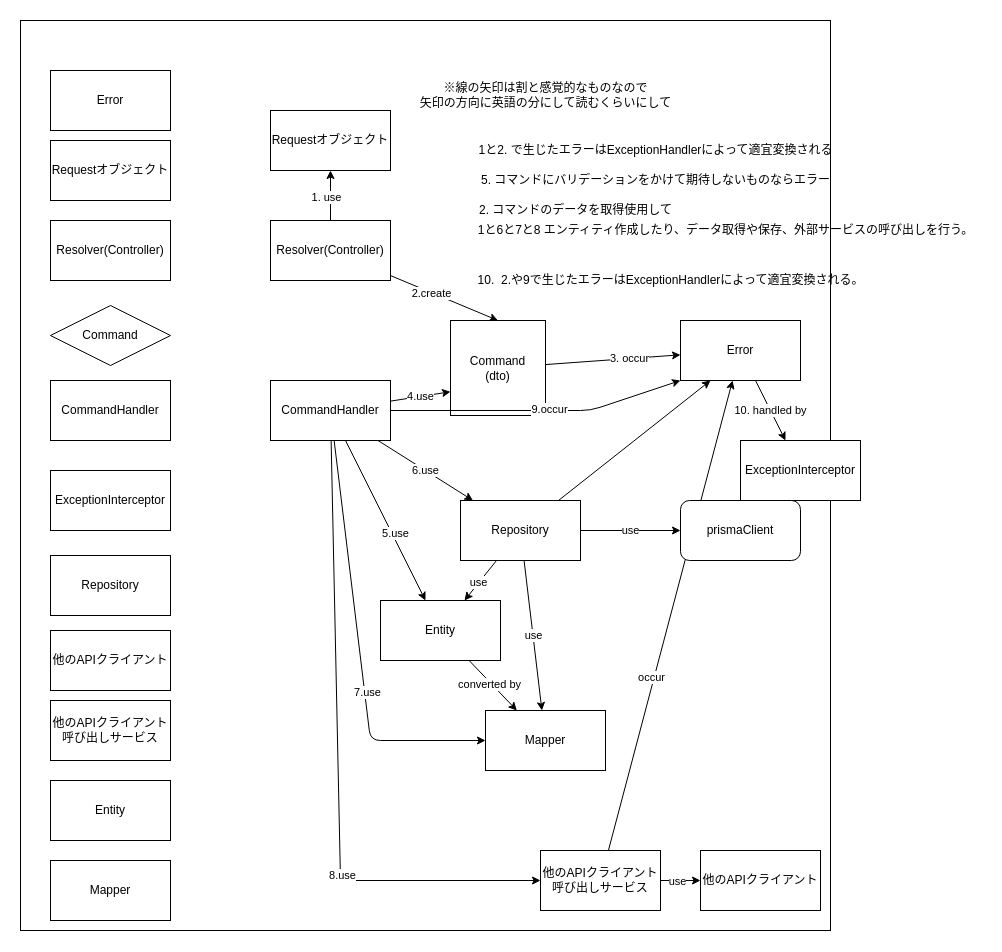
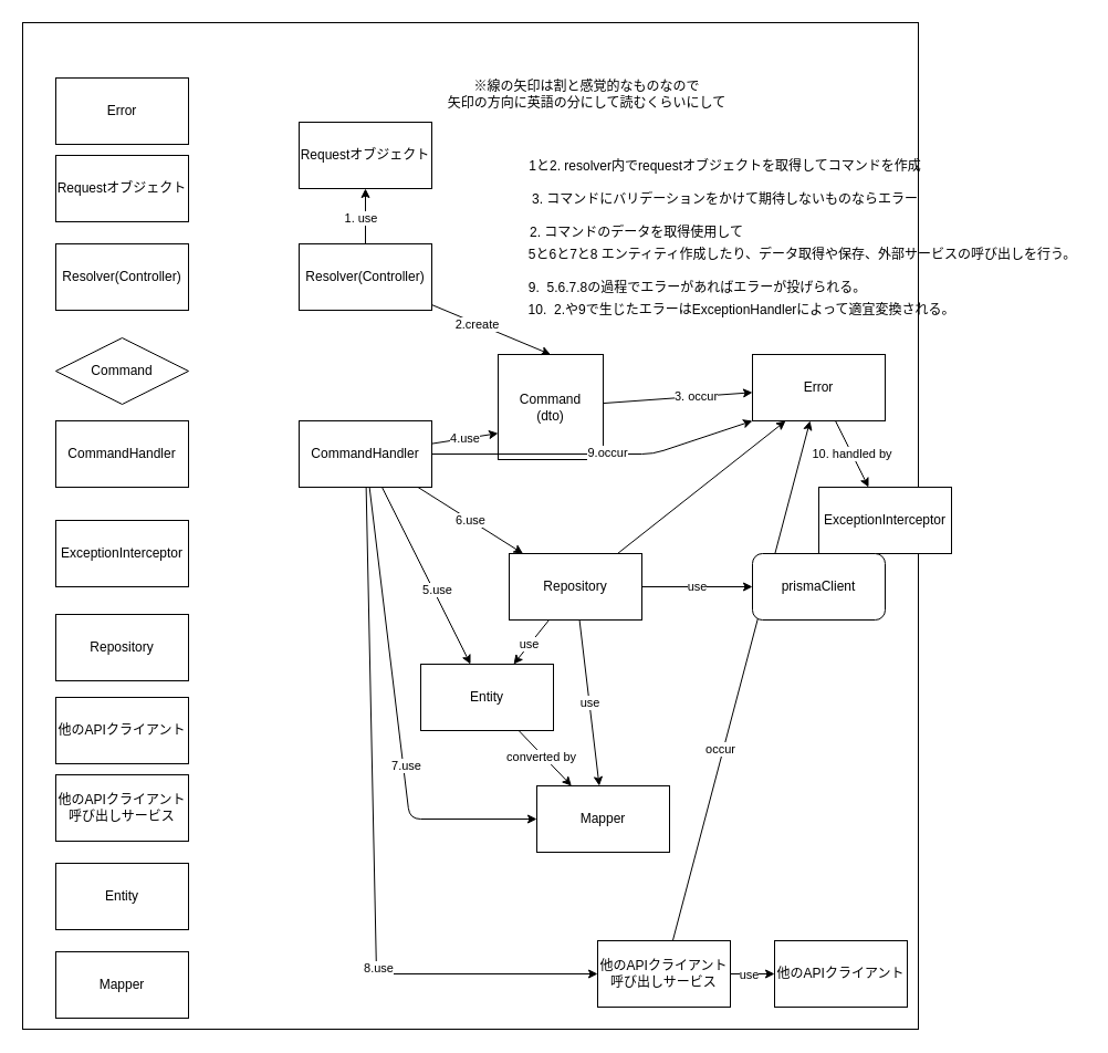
  <mxCell id="0" />
  <mxCell id="1" parent="0" />
  <mxCell id="2" value="" style="whiteSpace=wrap;html=1;" parent="1" vertex="1"><mxGeometry x="20" y="20" width="810" height="910" as="geometry" /></mxCell>
  <mxCell id="3" value="Command" style="rhombus;whiteSpace=wrap;html=1;" parent="1" vertex="1"><mxGeometry x="50" y="305" width="120" height="60" as="geometry" /></mxCell>
  <mxCell id="4" value="Requestオブジェクト" style="whiteSpace=wrap;html=1;" parent="1" vertex="1"><mxGeometry x="50" y="140" width="120" height="60" as="geometry" /></mxCell>
  <mxCell id="5" value="Error" style="whiteSpace=wrap;html=1;" parent="1" vertex="1"><mxGeometry x="50" y="70" width="120" height="60" as="geometry" /></mxCell>
  <mxCell id="6" value="CommandHandler" style="whiteSpace=wrap;html=1;" parent="1" vertex="1"><mxGeometry x="50" y="380" width="120" height="60" as="geometry" /></mxCell>
  <mxCell id="7" value="ExceptionInterceptor" style="whiteSpace=wrap;html=1;" parent="1" vertex="1"><mxGeometry x="50" y="470" width="120" height="60" as="geometry" /></mxCell>
  <mxCell id="8" value="Repository" style="whiteSpace=wrap;html=1;" parent="1" vertex="1"><mxGeometry x="50" y="555" width="120" height="60" as="geometry" /></mxCell>
  <mxCell id="9" value="他のAPIクライアント" style="whiteSpace=wrap;html=1;" parent="1" vertex="1"><mxGeometry x="50" y="630" width="120" height="60" as="geometry" /></mxCell>
  <mxCell id="10" value="他のAPIクライアント呼び出しサービス" style="whiteSpace=wrap;html=1;" parent="1" vertex="1"><mxGeometry x="50" y="700" width="120" height="60" as="geometry" /></mxCell>
  <mxCell id="11" value="Resolver(Controller)" style="whiteSpace=wrap;html=1;" parent="1" vertex="1"><mxGeometry x="50" y="220" width="120" height="60" as="geometry" /></mxCell>
  <mxCell id="12" value="Entity" style="whiteSpace=wrap;html=1;" parent="1" vertex="1"><mxGeometry x="50" y="780" width="120" height="60" as="geometry" /></mxCell>
  <mxCell id="13" value="Mapper" style="whiteSpace=wrap;html=1;" parent="1" vertex="1"><mxGeometry x="50" y="860" width="120" height="60" as="geometry" /></mxCell>
  <mxCell id="14" style="edgeStyle=none;html=1;" parent="1" source="16" target="19" edge="1"><mxGeometry relative="1" as="geometry" /></mxCell>
  <mxCell id="15" value="3. occur" style="edgeLabel;html=1;align=center;verticalAlign=middle;resizable=0;points=[];" parent="14" vertex="1" connectable="0"><mxGeometry x="0.237" y="1" relative="1" as="geometry"><mxPoint as="offset" /></mxGeometry></mxCell>
  <mxCell id="16" value="Command&lt;br&gt;(dto)" style="whiteSpace=wrap;html=1;" parent="1" vertex="1"><mxGeometry x="450" y="320" width="95" height="95" as="geometry" /></mxCell>
  <mxCell id="17" value="Requestオブジェクト" style="whiteSpace=wrap;html=1;" parent="1" vertex="1"><mxGeometry x="270" y="110" width="120" height="60" as="geometry" /></mxCell>
  <mxCell id="18" value="10. handled by" style="edgeStyle=none;html=1;" parent="1" source="19" target="31" edge="1"><mxGeometry relative="1" as="geometry" /></mxCell>
  <mxCell id="19" value="Error" style="whiteSpace=wrap;html=1;" parent="1" vertex="1"><mxGeometry x="680" y="320" width="120" height="60" as="geometry" /></mxCell>
  <mxCell id="20" value="4.use" style="edgeStyle=none;html=1;entryX=0;entryY=0.75;entryDx=0;entryDy=0;" parent="1" source="30" target="16" edge="1"><mxGeometry relative="1" as="geometry" /></mxCell>
  <mxCell id="21" style="edgeStyle=none;html=1;entryX=0;entryY=1;entryDx=0;entryDy=0;" parent="1" source="30" target="19" edge="1"><mxGeometry relative="1" as="geometry"><Array as="points"><mxPoint x="590" y="410" /></Array></mxGeometry></mxCell>
  <mxCell id="22" value="9.occur" style="edgeLabel;html=1;align=center;verticalAlign=middle;resizable=0;points=[];" parent="21" vertex="1" connectable="0"><mxGeometry x="0.074" y="2" relative="1" as="geometry"><mxPoint as="offset" /></mxGeometry></mxCell>
  <mxCell id="23" value="6.use" style="edgeStyle=none;html=1;" parent="1" source="30" target="37" edge="1"><mxGeometry relative="1" as="geometry" /></mxCell>
  <mxCell id="24" style="edgeStyle=none;html=1;" parent="1" source="30" target="43" edge="1"><mxGeometry relative="1" as="geometry"><mxPoint x="220" y="670" as="targetPoint" /><Array as="points"><mxPoint x="340" y="880" /></Array></mxGeometry></mxCell>
  <mxCell id="25" value="8.use" style="edgeLabel;html=1;align=center;verticalAlign=middle;resizable=0;points=[];" parent="24" vertex="1" connectable="0"><mxGeometry x="0.36" y="2" relative="1" as="geometry"><mxPoint as="offset" /></mxGeometry></mxCell>
  <mxCell id="26" style="edgeStyle=none;html=1;" parent="1" source="30" target="52" edge="1"><mxGeometry relative="1" as="geometry" /></mxCell>
  <mxCell id="27" value="5.use" style="edgeLabel;html=1;align=center;verticalAlign=middle;resizable=0;points=[];" parent="26" vertex="1" connectable="0"><mxGeometry x="0.19" y="2" relative="1" as="geometry"><mxPoint y="-1" as="offset" /></mxGeometry></mxCell>
  <mxCell id="28" style="edgeStyle=none;html=1;" parent="1" source="30" target="53" edge="1"><mxGeometry relative="1" as="geometry"><Array as="points"><mxPoint x="370" y="740" /></Array></mxGeometry></mxCell>
  <mxCell id="29" value="7.use" style="edgeLabel;html=1;align=center;verticalAlign=middle;resizable=0;points=[];" parent="28" vertex="1" connectable="0"><mxGeometry x="0.216" y="2" relative="1" as="geometry"><mxPoint as="offset" /></mxGeometry></mxCell>
  <mxCell id="30" value="CommandHandler" style="whiteSpace=wrap;html=1;" parent="1" vertex="1"><mxGeometry x="270" y="380" width="120" height="60" as="geometry" /></mxCell>
  <mxCell id="31" value="ExceptionInterceptor" style="whiteSpace=wrap;html=1;" parent="1" vertex="1"><mxGeometry x="740" y="440" width="120" height="60" as="geometry" /></mxCell>
  <mxCell id="32" value="use" style="edgeStyle=none;html=1;entryX=0;entryY=0.5;entryDx=0;entryDy=0;" parent="1" source="37" target="49" edge="1"><mxGeometry relative="1" as="geometry" /></mxCell>
  <mxCell id="33" style="edgeStyle=none;html=1;entryX=0.25;entryY=1;entryDx=0;entryDy=0;" parent="1" source="37" target="19" edge="1"><mxGeometry relative="1" as="geometry" /></mxCell>
  <mxCell id="34" style="edgeStyle=none;html=1;" parent="1" source="37" target="52" edge="1"><mxGeometry relative="1" as="geometry" /></mxCell>
  <mxCell id="35" value="use" style="edgeLabel;html=1;align=center;verticalAlign=middle;resizable=0;points=[];" parent="34" vertex="1" connectable="0"><mxGeometry x="0.145" y="-1" relative="1" as="geometry"><mxPoint y="-1" as="offset" /></mxGeometry></mxCell>
  <mxCell id="36" value="use" style="edgeStyle=none;html=1;" parent="1" source="37" target="53" edge="1"><mxGeometry relative="1" as="geometry" /></mxCell>
  <mxCell id="37" value="Repository" style="whiteSpace=wrap;html=1;" parent="1" vertex="1"><mxGeometry x="460" y="500" width="120" height="60" as="geometry" /></mxCell>
  <mxCell id="38" value="他のAPIクライアント" style="whiteSpace=wrap;html=1;" parent="1" vertex="1"><mxGeometry x="700" y="850" width="120" height="60" as="geometry" /></mxCell>
  <mxCell id="39" style="edgeStyle=none;html=1;entryX=0;entryY=0.5;entryDx=0;entryDy=0;" parent="1" source="43" target="38" edge="1"><mxGeometry relative="1" as="geometry" /></mxCell>
  <mxCell id="40" value="use" style="edgeLabel;html=1;align=center;verticalAlign=middle;resizable=0;points=[];" parent="39" vertex="1" connectable="0"><mxGeometry x="-0.188" relative="1" as="geometry"><mxPoint as="offset" /></mxGeometry></mxCell>
  <mxCell id="41" style="edgeStyle=none;html=1;" parent="1" source="43" target="19" edge="1"><mxGeometry relative="1" as="geometry" /></mxCell>
  <mxCell id="42" value="occur" style="edgeLabel;html=1;align=center;verticalAlign=middle;resizable=0;points=[];" parent="41" vertex="1" connectable="0"><mxGeometry x="-0.45" y="-2" relative="1" as="geometry"><mxPoint x="6" y="-44" as="offset" /></mxGeometry></mxCell>
  <mxCell id="43" value="他のAPIクライアント呼び出しサービス" style="whiteSpace=wrap;html=1;" parent="1" vertex="1"><mxGeometry x="540" y="850" width="120" height="60" as="geometry" /></mxCell>
  <mxCell id="44" style="edgeStyle=none;html=1;" parent="1" source="48" target="17" edge="1"><mxGeometry relative="1" as="geometry" /></mxCell>
  <mxCell id="45" value="1. use" style="edgeLabel;html=1;align=center;verticalAlign=middle;resizable=0;points=[];" parent="44" vertex="1" connectable="0"><mxGeometry x="-0.041" y="-1" relative="1" as="geometry"><mxPoint x="-6" as="offset" /></mxGeometry></mxCell>
  <mxCell id="46" style="edgeStyle=none;html=1;entryX=0.5;entryY=0;entryDx=0;entryDy=0;" parent="1" source="48" target="16" edge="1"><mxGeometry relative="1" as="geometry" /></mxCell>
  <mxCell id="47" value="2.create" style="edgeLabel;html=1;align=center;verticalAlign=middle;resizable=0;points=[];" parent="46" vertex="1" connectable="0"><mxGeometry x="-0.249" y="-1" relative="1" as="geometry"><mxPoint as="offset" /></mxGeometry></mxCell>
  <mxCell id="48" value="Resolver(Controller)" style="whiteSpace=wrap;html=1;" parent="1" vertex="1"><mxGeometry x="270" y="220" width="120" height="60" as="geometry" /></mxCell>
  <mxCell id="49" value="prismaClient" style="whiteSpace=wrap;html=1;rounded=1;" parent="1" vertex="1"><mxGeometry x="680" y="500" width="120" height="60" as="geometry" /></mxCell>
  <mxCell id="50" style="edgeStyle=none;html=1;" parent="1" source="52" target="53" edge="1"><mxGeometry relative="1" as="geometry" /></mxCell>
  <mxCell id="51" value="converted by" style="edgeLabel;html=1;align=center;verticalAlign=middle;resizable=0;points=[];" parent="50" vertex="1" connectable="0"><mxGeometry x="-0.126" y="-3" relative="1" as="geometry"><mxPoint x="1" as="offset" /></mxGeometry></mxCell>
  <mxCell id="52" value="Entity" style="whiteSpace=wrap;html=1;" parent="1" vertex="1"><mxGeometry x="380" y="600" width="120" height="60" as="geometry" /></mxCell>
  <mxCell id="53" value="Mapper" style="whiteSpace=wrap;html=1;" parent="1" vertex="1"><mxGeometry x="485" y="710" width="120" height="60" as="geometry" /></mxCell>
- <mxCell id="54" value="※線の矢印は割と感覚的なものなので&lt;br&gt;矢印の方向に英語の分にして読むくらいにして" style="text;html=1;align=center;verticalAlign=middle;resizable=0;points=[];autosize=1;strokeColor=none;fillColor=none;" parent="1" vertex="1"><mxGeometry x="410" y="80" width="270" height="30" as="geometry" /></mxCell>
- <mxCell id="55" value="1と2. で生じたエラーはExceptionHandlerによって適宜変換される" style="text;html=1;align=center;verticalAlign=middle;resizable=0;points=[];autosize=1;strokeColor=none;fillColor=none;" parent="1" vertex="1"><mxGeometry x="470" y="140" width="370" height="20" as="geometry" /></mxCell>
- <mxCell id="56" value="5. コマンドにバリデーションをかけて期待しないものならエラー" style="text;html=1;align=center;verticalAlign=middle;resizable=0;points=[];autosize=1;strokeColor=none;fillColor=none;" parent="1" vertex="1"><mxGeometry x="475" y="170" width="360" height="20" as="geometry" /></mxCell>
+ <mxCell id="54" value="※線の矢印は割と感覚的なものなので&lt;br&gt;矢印の方向に英語の分にして読むくらいにして" style="text;html=1;align=center;verticalAlign=middle;resizable=0;points=[];autosize=1;strokeColor=none;fillColor=none;" parent="1" vertex="1"><mxGeometry x="395" y="70" width="270" height="30" as="geometry" /></mxCell>
+ <mxCell id="55" value="1と2. resolver内でrequestオブジェクトを取得してコマンドを作成" style="text;html=1;align=center;verticalAlign=middle;resizable=0;points=[];autosize=1;strokeColor=none;fillColor=none;" parent="1" vertex="1"><mxGeometry x="470" y="140" width="370" height="20" as="geometry" /></mxCell>
+ <mxCell id="56" value="3. コマンドにバリデーションをかけて期待しないものならエラー" style="text;html=1;align=center;verticalAlign=middle;resizable=0;points=[];autosize=1;strokeColor=none;fillColor=none;" parent="1" vertex="1"><mxGeometry x="475" y="170" width="360" height="20" as="geometry" /></mxCell>
  <mxCell id="57" value="2. コマンドのデータを取得使用して" style="text;html=1;align=center;verticalAlign=middle;resizable=0;points=[];autosize=1;strokeColor=none;fillColor=none;" parent="1" vertex="1"><mxGeometry x="470" y="200" width="210" height="20" as="geometry" /></mxCell>
- <mxCell id="58" value="1と6と7と8 エンティティ作成したり、データ取得や保存、外部サービスの呼び出しを行う。" style="text;html=1;align=center;verticalAlign=middle;resizable=0;points=[];autosize=1;strokeColor=none;fillColor=none;" parent="1" vertex="1"><mxGeometry x="470" y="220" width="510" height="20" as="geometry" /></mxCell>
+ <mxCell id="58" value="5と6と7と8 エンティティ作成したり、データ取得や保存、外部サービスの呼び出しを行う。" style="text;html=1;align=center;verticalAlign=middle;resizable=0;points=[];autosize=1;strokeColor=none;fillColor=none;" parent="1" vertex="1"><mxGeometry x="470" y="220" width="510" height="20" as="geometry" /></mxCell>
+ <mxCell id="59" value="9.&amp;nbsp; 5.6.7.8の過程でエラーがあればエラーが投げられる。" style="text;html=1;align=center;verticalAlign=middle;resizable=0;points=[];autosize=1;strokeColor=none;fillColor=none;" parent="1" vertex="1"><mxGeometry x="470" y="250" width="320" height="20" as="geometry" /></mxCell>
  <mxCell id="60" value="10.&amp;nbsp; 2.や9で生じたエラーはExceptionHandlerによって適宜変換される。" style="text;html=1;align=center;verticalAlign=middle;resizable=0;points=[];autosize=1;strokeColor=none;fillColor=none;" parent="1" vertex="1"><mxGeometry x="470" y="270" width="400" height="20" as="geometry" /></mxCell>
